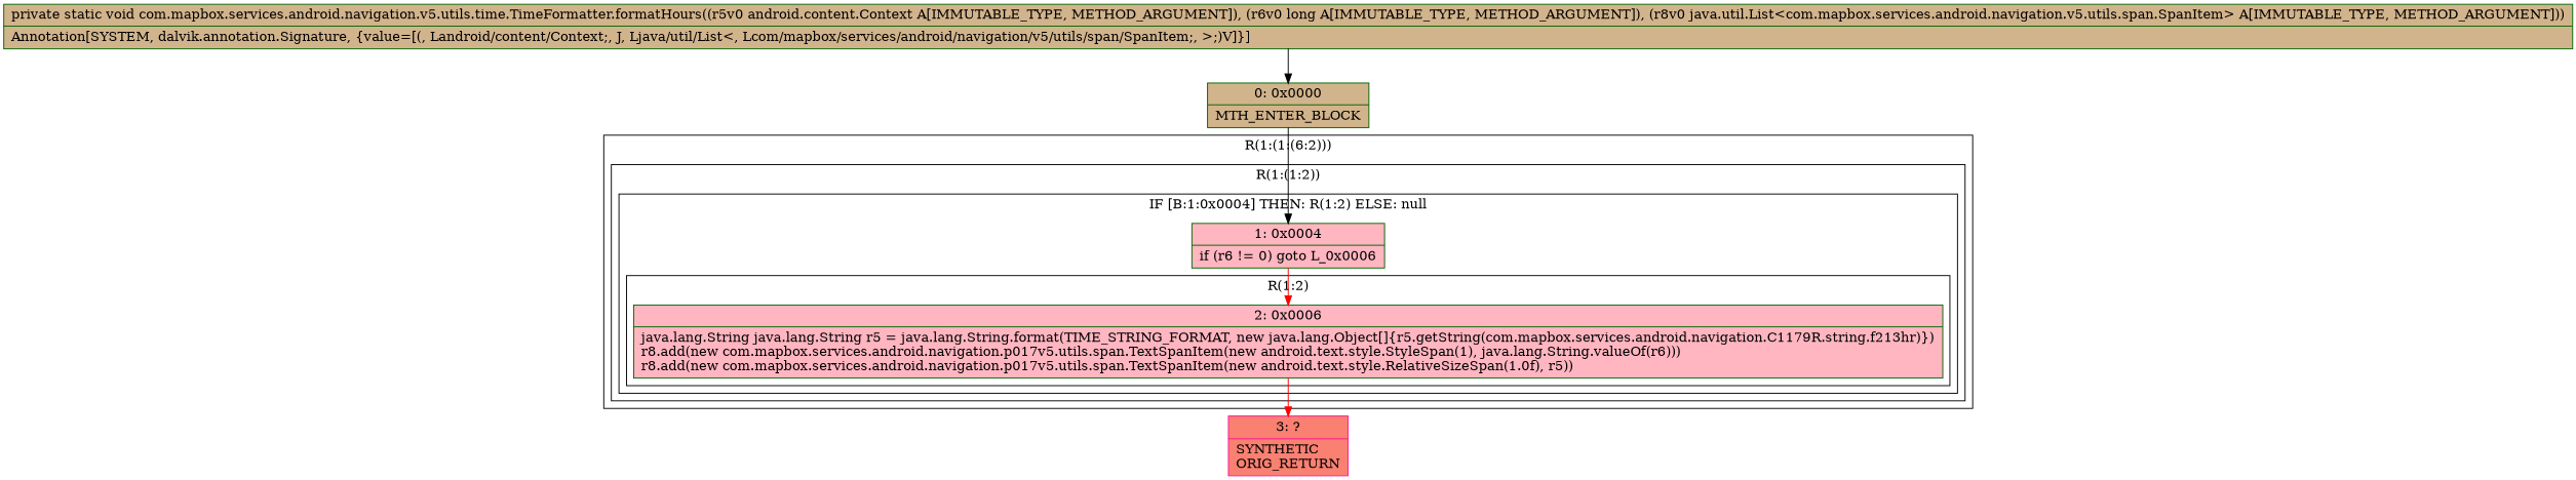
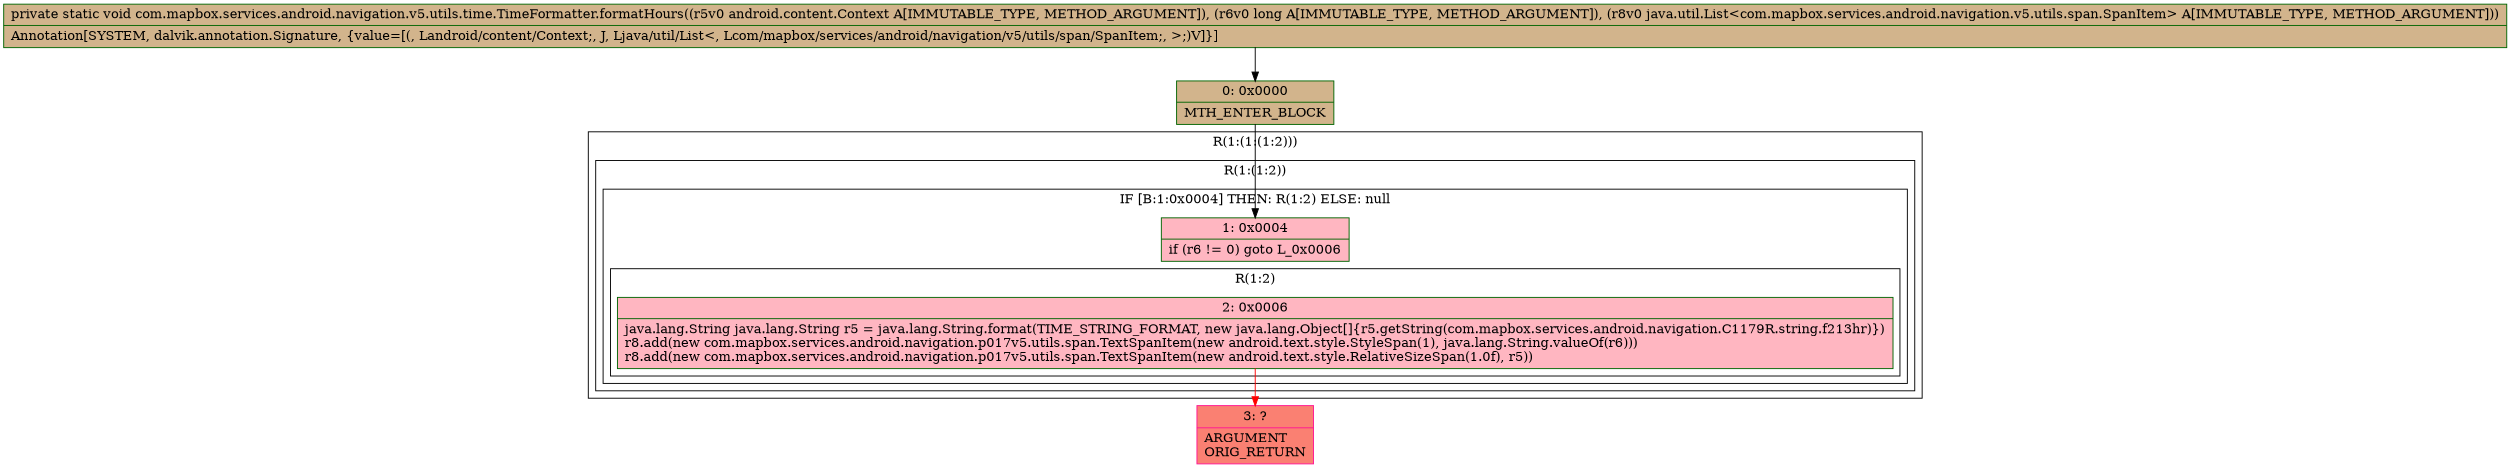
  digraph {
    node [color=darkgreen fillcolor=lightpink shape=record style=filled]
    edge [color=red]
    n1 [label="{2\:\ 0x0006|java.lang.String java.lang.String r5 = java.lang.String.format(TIME_STRING_FORMAT, new java.lang.Object[]\{r5.getString(com.mapbox.services.android.navigation.C1179R.string.f213hr)\})\lr8.add(new com.mapbox.services.android.navigation.p017v5.utils.span.TextSpanItem(new android.text.style.StyleSpan(1), java.lang.String.valueOf(r6)))\lr8.add(new com.mapbox.services.android.navigation.p017v5.utils.span.TextSpanItem(new android.text.style.RelativeSizeSpan(1.0f), r5))\l}"]
    n2 [label="{1\:\ 0x0004|if (r6 != 0) goto L_0x0006\l}"]
-   n3 [color=deeppink fillcolor=salmon label="{3\:\ ?|SYNTHETIC\lORIG_RETURN\l}"]
+   n3 [color=deeppink fillcolor=salmon label="{3\:\ ?|ARGUMENT\lORIG_RETURN\l}"]
    n4 [fillcolor=tan label="{0\:\ 0x0000|MTH_ENTER_BLOCK\l}"]
    n5 [fillcolor=tan label="{private static void com.mapbox.services.android.navigation.v5.utils.time.TimeFormatter.formatHours((r5v0 android.content.Context A[IMMUTABLE_TYPE, METHOD_ARGUMENT]), (r6v0 long A[IMMUTABLE_TYPE, METHOD_ARGUMENT]), (r8v0 java.util.List\<com.mapbox.services.android.navigation.v5.utils.span.SpanItem\> A[IMMUTABLE_TYPE, METHOD_ARGUMENT]))  | Annotation[SYSTEM, dalvik.annotation.Signature, \{value=[(, Landroid\/content\/Context;, J, Ljava\/util\/List\<, Lcom\/mapbox\/services\/android\/navigation\/v5\/utils\/span\/SpanItem;, \>;)V]\}]\l}"]
    subgraph cluster_1 {
-     label="R(1:(1:(6:2)))"
+     label="R(1:(1:(1:2)))"
      subgraph cluster_2 {
        label="R(1:(1:2))"
        subgraph cluster_3 {
          label="IF [B:1:0x0004] THEN: R(1:2) ELSE: null"
          n2
          subgraph cluster_4 {
            label="R(1:2)"
            n1
          }
        }
      }
    }
    n1 -> n3
-   n2 -> n1
    n4 -> n2 [color=black]
    n5 -> n4 [color=black]
  }
